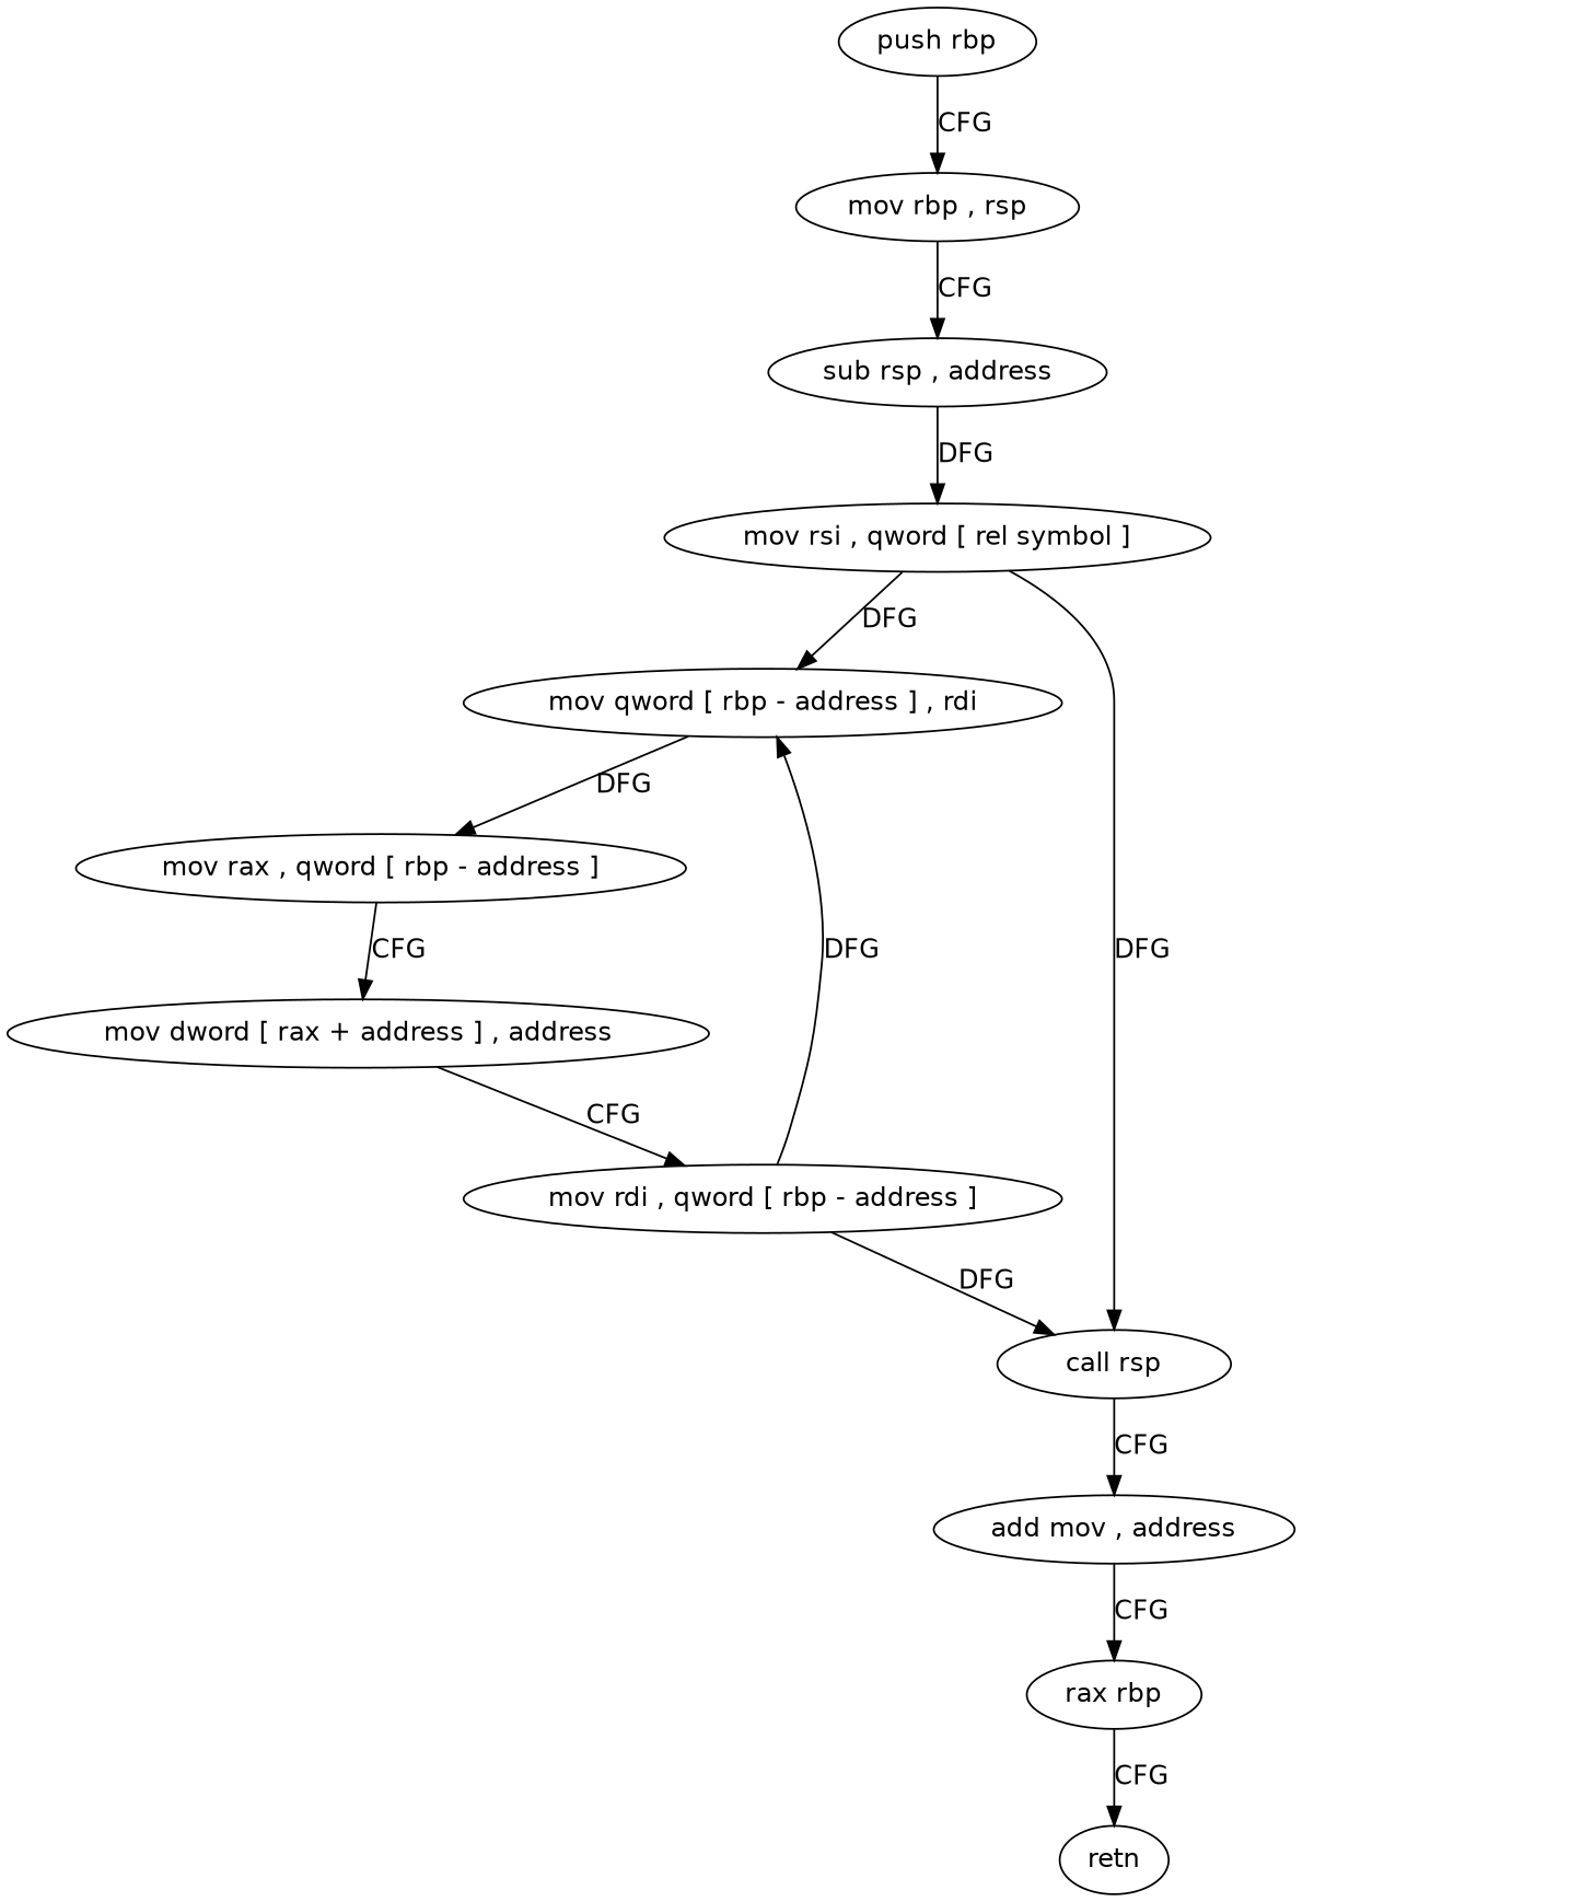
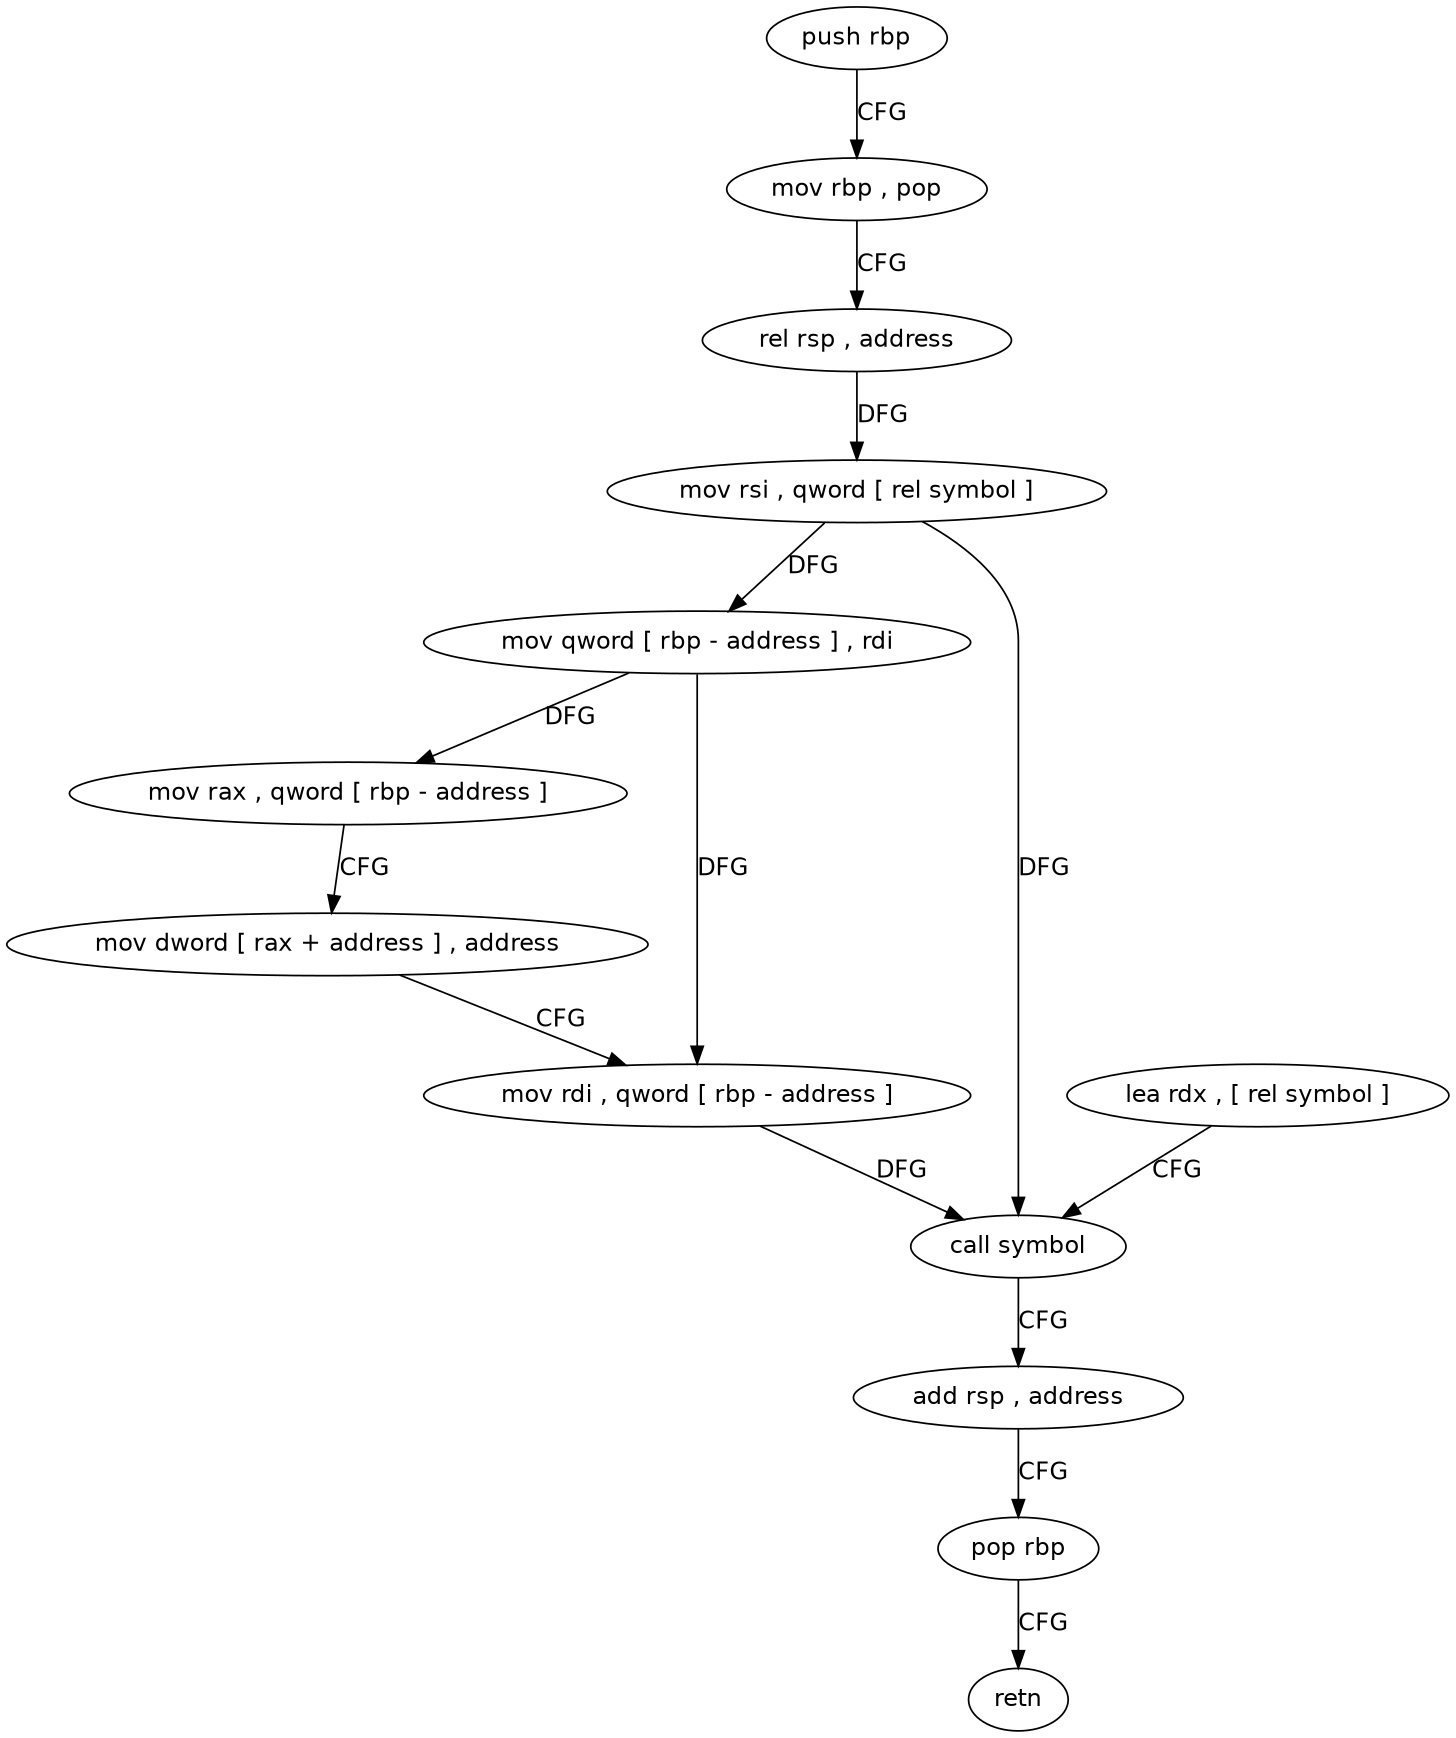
  digraph {
    fontname="DejaVu Sans"
    node [fontname="DejaVu Sans"]
    edge [fontname="DejaVu Sans"]
    n1 [label="push rbp"]
-   n2 [label="mov rbp , rsp"]
-   n3 [label="sub rsp , address"]
+   n2 [label="mov rbp , pop"]
+   n3 [label="rel rsp , address"]
    n4 [label="mov rsi , qword [ rel symbol ]"]
    n5 [label="mov qword [ rbp - address ] , rdi"]
-   n6 [label="call rsp"]
+   n6 [label="call symbol"]
    n7 [label="mov rax , qword [ rbp - address ]"]
    n8 [label="mov rdi , qword [ rbp - address ]"]
-   n9 [label="add mov , address"]
+   n9 [label="add rsp , address"]
    n10 [label="mov dword [ rax + address ] , address"]
-   n12 [label="rax rbp"]
+   n11 [label="lea rdx , [ rel symbol ]"]
+   n12 [label="pop rbp"]
    n13 [label=retn]
    n1 -> n2 [label=CFG]
    n2 -> n3 [label=CFG]
    n3 -> n4 [label=DFG]
    n4 -> n5 [label=DFG]
    n4 -> n6 [label=DFG]
    n5 -> n7 [label=DFG]
-   n8 -> n5 [label=DFG]
+   n5 -> n8 [label=DFG]
    n6 -> n9 [label=CFG]
    n7 -> n10 [label=CFG]
    n8 -> n6 [label=DFG]
    n9 -> n12 [label=CFG]
    n10 -> n8 [label=CFG]
+   n11 -> n6 [label=CFG]
    n12 -> n13 [label=CFG]
  }
